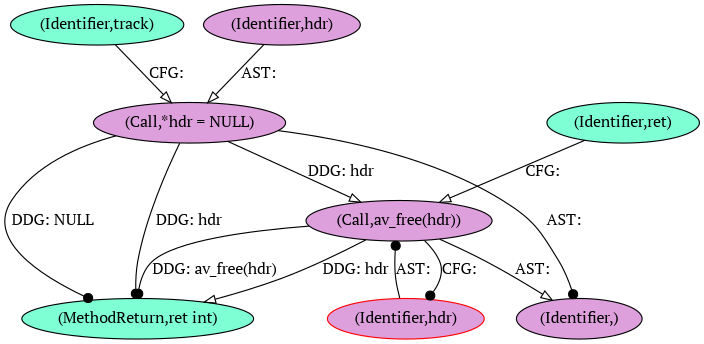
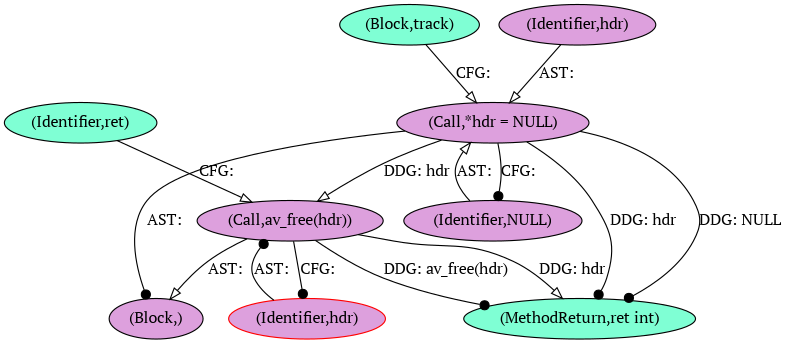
  digraph {
    fontname="PT Serif"
    node [color=black fillcolor=plum fontname="PT Serif" style=filled]
    edge [arrowhead=dot fontname="PT Serif"]
    n1 [label="(Call,av_free(hdr))"]
    n2 [color=red label="(Identifier,hdr)"]
-   n3 [label="(Identifier,)"]
+   n3 [label="(Block,)"]
    n4 [fillcolor=aquamarine label="(MethodReturn,ret int)"]
    n5 [label="(Call,*hdr = NULL)"]
+   n6 [label="(Identifier,NULL)"]
    n7 [fillcolor=aquamarine label="(Identifier,ret)"]
-   n8 [fillcolor=aquamarine label="(Identifier,track)"]
+   n8 [fillcolor=aquamarine label="(Block,track)"]
    n9 [label="(Identifier,hdr)"]
    n1 -> n2 [label="CFG: "]
    n1 -> n3 [arrowhead=onormal label="AST: "]
    n1 -> n4 [arrowhead=onormal label="DDG: hdr"]
    n1 -> n4 [label="DDG: av_free(hdr)"]
    n2 -> n1 [label="AST: "]
    n5 -> n1 [arrowhead=onormal label="DDG: hdr"]
    n5 -> n3 [label="AST: "]
    n5 -> n4 [label="DDG: NULL"]
    n5 -> n4 [label="DDG: hdr"]
+   n5 -> n6 [label="CFG: "]
+   n6 -> n5 [arrowhead=onormal label="AST: "]
    n7 -> n1 [arrowhead=onormal label="CFG: "]
    n8 -> n5 [arrowhead=onormal label="CFG: "]
    n9 -> n5 [arrowhead=onormal label="AST: "]
  }
